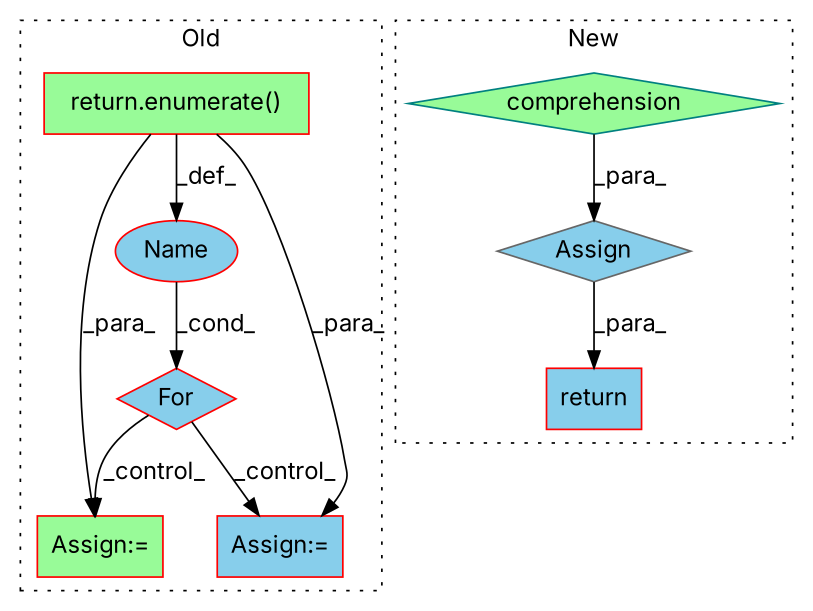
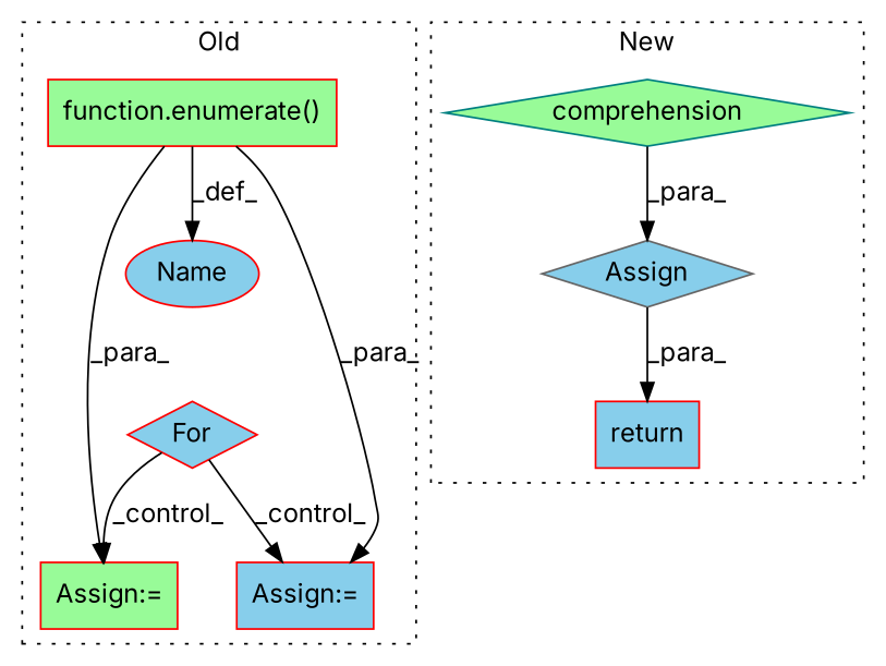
  digraph {
    fontname=Inter
    node [a=68 color=red fillcolor=skyblue fontname=Inter l=3 shape=box style=filled]
    edge [fontname=Inter]
-   n1 [a=75 fillcolor=palegreen l="10,1" label="return.enumerate()" s="3060,3111"]
+   n1 [a=75 fillcolor=palegreen l="10,1" label="function.enumerate()" s="3060,3111"]
    n2 [a=107 l="4,10" label=For s="3041,3112" shape=diamond]
    n3 [fillcolor=palegreen l=10 label="Assign:=" s=3586]
    n4 [a=87 l=8 label=Name s=3048 shape=ellipse]
    n5 [label="Assign:=" s=3773]
    n6 [a=106 color=gray40 l=62 label=Assign s=4380 shape=diamond]
    n7 [a=45 color=teal fillcolor=palegreen label=comprehension s=4416 shape=diamond]
    n8 [a=93 l=7 label=return s=4363]
    subgraph cluster_1 {
      label=Old
      style=dotted
      n1
      n2
      n3
      n4
      n5
    }
    subgraph cluster_2 {
      label=New
      style=dotted
      n6
      n7
      n8
    }
    n1 -> n3 [label=_para_]
    n1 -> n4 [label=_def_]
    n1 -> n5 [label=_para_]
    n2 -> n3 [label=_control_]
    n2 -> n5 [label=_control_]
-   n4 -> n2 [label=_cond_]
    n6 -> n8 [label=_para_]
    n7 -> n6 [label=_para_]
  }
